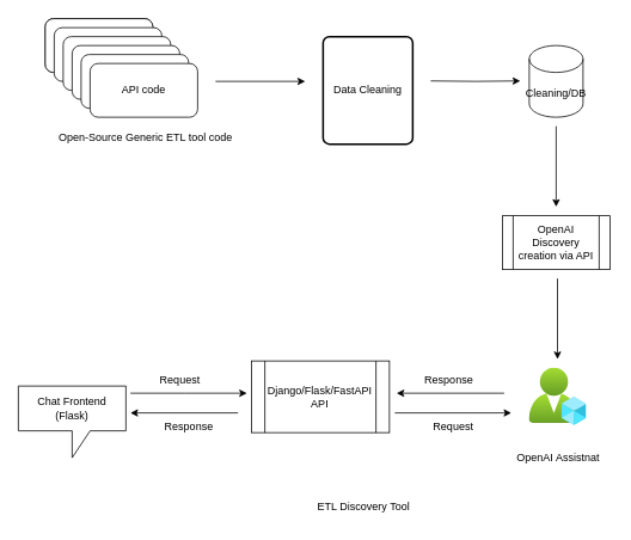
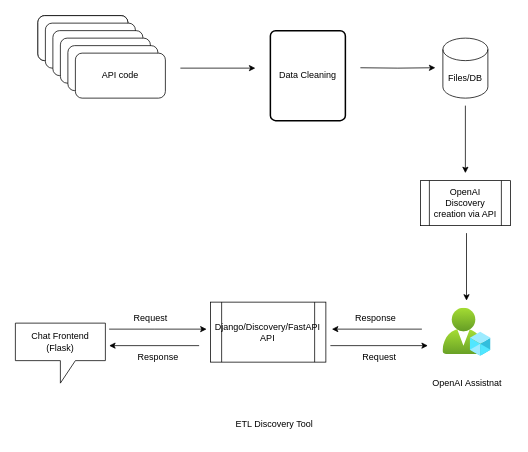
  <mxCell id="0" />
  <mxCell id="1" parent="0" />
  <mxCell id="2" value="" style="rounded=1;whiteSpace=wrap;html=1;" vertex="1" parent="1"><mxGeometry x="50" y="20" width="120" height="60" as="geometry" /></mxCell>
  <mxCell id="3" value="" style="rounded=1;whiteSpace=wrap;html=1;" vertex="1" parent="1"><mxGeometry x="50" y="20" width="120" height="60" as="geometry" /></mxCell>
  <mxCell id="4" value="" style="rounded=1;whiteSpace=wrap;html=1;" vertex="1" parent="1"><mxGeometry x="60" y="30" width="120" height="60" as="geometry" /></mxCell>
  <mxCell id="5" value="" style="rounded=1;whiteSpace=wrap;html=1;" vertex="1" parent="1"><mxGeometry x="70" y="40" width="120" height="60" as="geometry" /></mxCell>
  <mxCell id="6" value="" style="rounded=1;whiteSpace=wrap;html=1;" vertex="1" parent="1"><mxGeometry x="80" y="50" width="120" height="60" as="geometry" /></mxCell>
  <mxCell id="7" value="" style="rounded=1;whiteSpace=wrap;html=1;" vertex="1" parent="1"><mxGeometry x="90" y="60" width="120" height="60" as="geometry" /></mxCell>
  <mxCell id="8" value="API code" style="rounded=1;whiteSpace=wrap;html=1;" vertex="1" parent="1"><mxGeometry x="100" y="70" width="120" height="60" as="geometry" /></mxCell>
- <mxCell id="9" value="&amp;nbsp;Open-Source Generic ETL tool code" style="text;html=1;align=center;verticalAlign=middle;resizable=0;points=[];autosize=1;strokeColor=none;fillColor=none;" vertex="1" parent="1"><mxGeometry x="50" y="138" width="220" height="30" as="geometry" /></mxCell>
  <mxCell id="10" value="" style="endArrow=classic;html=1;rounded=0;" edge="1" parent="1"><mxGeometry width="50" height="50" relative="1" as="geometry"><mxPoint x="240" y="90" as="sourcePoint" /><mxPoint x="340" y="90" as="targetPoint" /></mxGeometry></mxCell>
- <mxCell id="11" value="Cleaning/DB" style="shape=cylinder3;whiteSpace=wrap;html=1;boundedLbl=1;backgroundOutline=1;size=15;" vertex="1" parent="1"><mxGeometry x="590" y="50" width="60" height="80" as="geometry" /></mxCell>
+ <mxCell id="11" value="Files/DB" style="shape=cylinder3;whiteSpace=wrap;html=1;boundedLbl=1;backgroundOutline=1;size=15;" vertex="1" parent="1"><mxGeometry x="590" y="50" width="60" height="80" as="geometry" /></mxCell>
  <mxCell id="12" value="Data Cleaning" style="rounded=1;whiteSpace=wrap;html=1;absoluteArcSize=1;arcSize=14;strokeWidth=2;" vertex="1" parent="1"><mxGeometry x="360" y="40" width="100" height="120" as="geometry" /></mxCell>
  <mxCell id="13" value="" style="endArrow=classic;html=1;rounded=0;" edge="1" parent="1"><mxGeometry width="50" height="50" relative="1" as="geometry"><mxPoint x="480" y="89.5" as="sourcePoint" /><mxPoint x="580" y="89.5" as="targetPoint" /><Array as="points"><mxPoint x="530" y="90" /></Array></mxGeometry></mxCell>
  <mxCell id="14" value="" style="endArrow=classic;html=1;rounded=0;" edge="1" parent="1"><mxGeometry width="50" height="50" relative="1" as="geometry"><mxPoint x="620" y="140" as="sourcePoint" /><mxPoint x="620" y="230" as="targetPoint" /><Array as="points" /></mxGeometry></mxCell>
  <mxCell id="15" value="OpenAI Discovery creation via API" style="shape=process;whiteSpace=wrap;html=1;backgroundOutline=1;" vertex="1" parent="1"><mxGeometry x="560" y="240" width="120" height="60" as="geometry" /></mxCell>
  <mxCell id="16" value="" style="image;aspect=fixed;html=1;points=[];align=center;fontSize=12;image=img/lib/azure2/intune/Azure_AD_Roles_and_Administrators.svg;" vertex="1" parent="1"><mxGeometry x="590" y="410" width="64" height="64" as="geometry" /></mxCell>
  <mxCell id="17" value="" style="endArrow=classic;html=1;rounded=0;" edge="1" parent="1"><mxGeometry width="50" height="50" relative="1" as="geometry"><mxPoint x="621.5" y="310" as="sourcePoint" /><mxPoint x="621.5" y="400" as="targetPoint" /><Array as="points" /></mxGeometry></mxCell>
  <mxCell id="18" value="OpenAI Assistnat" style="text;html=1;align=center;verticalAlign=middle;resizable=0;points=[];autosize=1;strokeColor=none;fillColor=none;" vertex="1" parent="1"><mxGeometry x="562" y="495" width="120" height="30" as="geometry" /></mxCell>
- <mxCell id="19" value="Django/Flask/FastAPI API" style="shape=process;whiteSpace=wrap;html=1;backgroundOutline=1;" vertex="1" parent="1"><mxGeometry x="280" y="402" width="154" height="80" as="geometry" /></mxCell>
+ <mxCell id="19" value="Django/Discovery/FastAPI API" style="shape=process;whiteSpace=wrap;html=1;backgroundOutline=1;" vertex="1" parent="1"><mxGeometry x="280" y="402" width="154" height="80" as="geometry" /></mxCell>
  <mxCell id="20" value="" style="endArrow=classic;html=1;rounded=0;" edge="1" parent="1"><mxGeometry width="50" height="50" relative="1" as="geometry"><mxPoint x="440" y="460" as="sourcePoint" /><mxPoint x="570" y="460" as="targetPoint" /></mxGeometry></mxCell>
  <mxCell id="21" value="Request" style="text;html=1;align=center;verticalAlign=middle;resizable=0;points=[];autosize=1;strokeColor=none;fillColor=none;" vertex="1" parent="1"><mxGeometry x="470" y="460" width="70" height="30" as="geometry" /></mxCell>
  <mxCell id="22" value="" style="endArrow=classic;html=1;rounded=0;" edge="1" parent="1"><mxGeometry width="50" height="50" relative="1" as="geometry"><mxPoint x="562" y="438" as="sourcePoint" /><mxPoint x="442" y="438" as="targetPoint" /></mxGeometry></mxCell>
  <mxCell id="23" value="Response" style="text;html=1;align=center;verticalAlign=middle;resizable=0;points=[];autosize=1;strokeColor=none;fillColor=none;" vertex="1" parent="1"><mxGeometry x="460" y="407.5" width="80" height="30" as="geometry" /></mxCell>
  <mxCell id="24" value="" style="endArrow=classic;html=1;rounded=0;" edge="1" parent="1"><mxGeometry width="50" height="50" relative="1" as="geometry"><mxPoint x="145" y="438" as="sourcePoint" /><mxPoint x="275" y="438" as="targetPoint" /><Array as="points"><mxPoint x="205" y="438" /></Array></mxGeometry></mxCell>
  <mxCell id="25" value="Request" style="text;html=1;align=center;verticalAlign=middle;resizable=0;points=[];autosize=1;strokeColor=none;fillColor=none;" vertex="1" parent="1"><mxGeometry x="165" y="408" width="70" height="30" as="geometry" /></mxCell>
  <mxCell id="26" value="" style="endArrow=classic;html=1;rounded=0;" edge="1" parent="1"><mxGeometry width="50" height="50" relative="1" as="geometry"><mxPoint x="265" y="460" as="sourcePoint" /><mxPoint x="145" y="460" as="targetPoint" /></mxGeometry></mxCell>
  <mxCell id="27" value="Response" style="text;html=1;align=center;verticalAlign=middle;resizable=0;points=[];autosize=1;strokeColor=none;fillColor=none;" vertex="1" parent="1"><mxGeometry x="170" y="460" width="80" height="30" as="geometry" /></mxCell>
- <mxCell id="28" value="ETL Discovery Tool" style="text;html=1;align=center;verticalAlign=middle;resizable=0;points=[];autosize=1;strokeColor=none;fillColor=none;" vertex="1" parent="1"><mxGeometry x="340" y="550" width="130" height="30" as="geometry" /></mxCell>
+ <mxCell id="28" value="ETL Discovery Tool" style="text;html=1;align=center;verticalAlign=middle;resizable=0;points=[];autosize=1;strokeColor=none;fillColor=none;" vertex="1" parent="1"><mxGeometry x="300" y="550" width="130" height="30" as="geometry" /></mxCell>
  <mxCell id="29" value="Chat Frontend&lt;br&gt;(Flask)" style="shape=callout;whiteSpace=wrap;html=1;perimeter=calloutPerimeter;" vertex="1" parent="1"><mxGeometry x="20" y="430" width="120" height="80" as="geometry" /></mxCell>
